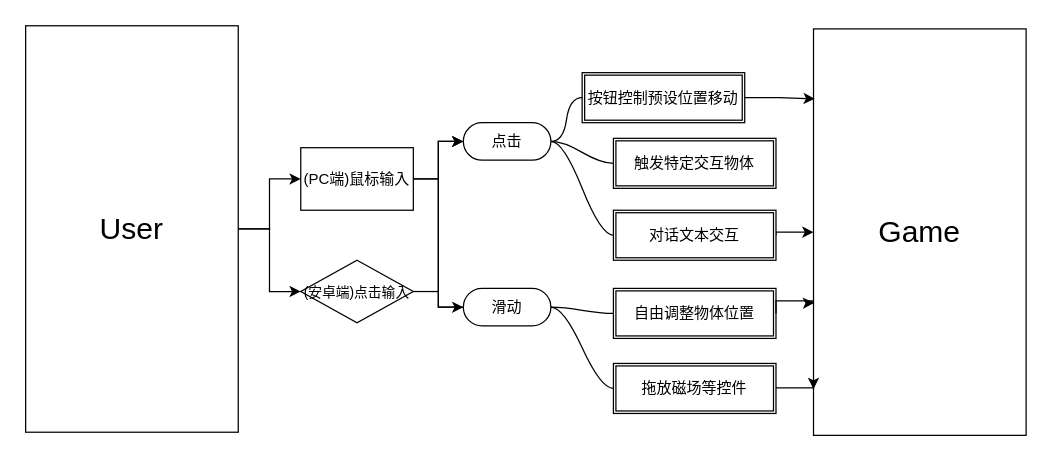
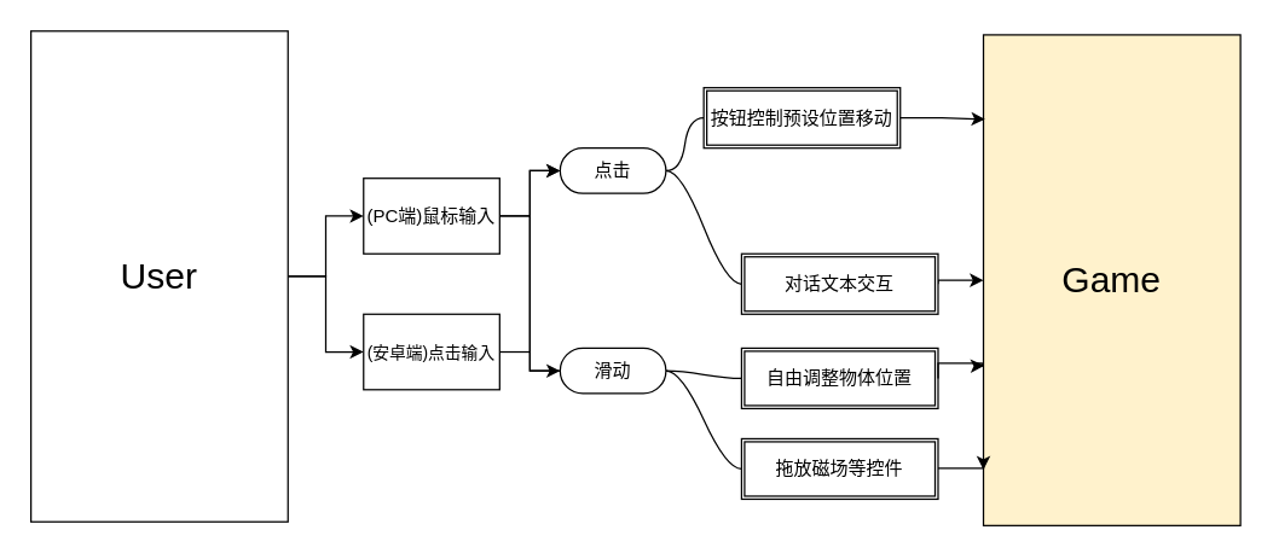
  <mxCell id="0" />
  <mxCell id="1" parent="0" />
  <mxCell id="2" style="edgeStyle=orthogonalEdgeStyle;rounded=0;orthogonalLoop=1;jettySize=auto;html=1;exitX=1;exitY=0.5;exitDx=0;exitDy=0;entryX=0;entryY=0.5;entryDx=0;entryDy=0;" edge="1" parent="1" source="4" target="8"><mxGeometry relative="1" as="geometry" /></mxCell>
  <mxCell id="3" style="edgeStyle=orthogonalEdgeStyle;rounded=0;orthogonalLoop=1;jettySize=auto;html=1;exitX=1;exitY=0.5;exitDx=0;exitDy=0;entryX=0;entryY=0.5;entryDx=0;entryDy=0;" edge="1" parent="1" source="4" target="11"><mxGeometry relative="1" as="geometry" /></mxCell>
  <mxCell id="4" value="(PC端)鼠标输入" style="rounded=0;whiteSpace=wrap;html=1;" vertex="1" parent="1"><mxGeometry x="240" y="117.5" width="90" height="50" as="geometry" /></mxCell>
  <mxCell id="5" style="edgeStyle=entityRelationEdgeStyle;rounded=0;orthogonalLoop=1;jettySize=auto;html=1;startArrow=none;endArrow=none;segment=10;curved=1;sourcePerimeterSpacing=0;targetPerimeterSpacing=0;entryX=0;entryY=0.5;entryDx=0;entryDy=0;" edge="1" parent="1" source="8" target="12"><mxGeometry relative="1" as="geometry" /></mxCell>
- <mxCell id="6" style="edgeStyle=entityRelationEdgeStyle;rounded=0;orthogonalLoop=1;jettySize=auto;html=1;startArrow=none;endArrow=none;segment=10;curved=1;sourcePerimeterSpacing=0;targetPerimeterSpacing=0;entryX=0;entryY=0.5;entryDx=0;entryDy=0;" edge="1" parent="1" source="8" target="14"><mxGeometry relative="1" as="geometry"><mxPoint x="490" y="140" as="targetPoint" /><Array as="points"><mxPoint x="490" y="130" /><mxPoint x="490" y="130" /></Array></mxGeometry></mxCell>
  <mxCell id="7" style="edgeStyle=entityRelationEdgeStyle;rounded=0;orthogonalLoop=1;jettySize=auto;html=1;startArrow=none;endArrow=none;segment=10;curved=1;sourcePerimeterSpacing=0;targetPerimeterSpacing=0;exitX=1;exitY=0.5;exitDx=0;exitDy=0;entryX=0;entryY=0.5;entryDx=0;entryDy=0;" edge="1" parent="1" source="8" target="22"><mxGeometry relative="1" as="geometry" /></mxCell>
  <mxCell id="8" value="点击" style="whiteSpace=wrap;html=1;rounded=1;arcSize=50;align=center;verticalAlign=middle;strokeWidth=1;autosize=1;spacing=4;treeFolding=1;treeMoving=1;newEdgeStyle={&quot;edgeStyle&quot;:&quot;entityRelationEdgeStyle&quot;,&quot;startArrow&quot;:&quot;none&quot;,&quot;endArrow&quot;:&quot;none&quot;,&quot;segment&quot;:10,&quot;curved&quot;:1,&quot;sourcePerimeterSpacing&quot;:0,&quot;targetPerimeterSpacing&quot;:0};" vertex="1" parent="1"><mxGeometry x="370" y="97.5" width="70" height="30" as="geometry" /></mxCell>
  <mxCell id="9" style="edgeStyle=entityRelationEdgeStyle;rounded=0;orthogonalLoop=1;jettySize=auto;html=1;startArrow=none;endArrow=none;segment=10;curved=1;sourcePerimeterSpacing=0;targetPerimeterSpacing=0;entryX=0;entryY=0.5;entryDx=0;entryDy=0;" edge="1" parent="1" source="11" target="13"><mxGeometry relative="1" as="geometry" /></mxCell>
  <mxCell id="10" style="edgeStyle=entityRelationEdgeStyle;rounded=0;orthogonalLoop=1;jettySize=auto;html=1;startArrow=none;endArrow=none;segment=10;curved=1;sourcePerimeterSpacing=0;targetPerimeterSpacing=0;exitX=1;exitY=0.5;exitDx=0;exitDy=0;entryX=0;entryY=0.5;entryDx=0;entryDy=0;" edge="1" parent="1" source="11" target="20"><mxGeometry relative="1" as="geometry" /></mxCell>
  <mxCell id="11" value="滑动" style="whiteSpace=wrap;html=1;rounded=1;arcSize=50;align=center;verticalAlign=middle;strokeWidth=1;autosize=1;spacing=4;treeFolding=1;treeMoving=1;newEdgeStyle={&quot;edgeStyle&quot;:&quot;entityRelationEdgeStyle&quot;,&quot;startArrow&quot;:&quot;none&quot;,&quot;endArrow&quot;:&quot;none&quot;,&quot;segment&quot;:10,&quot;curved&quot;:1,&quot;sourcePerimeterSpacing&quot;:0,&quot;targetPerimeterSpacing&quot;:0};" vertex="1" parent="1"><mxGeometry x="370" y="230" width="70" height="30" as="geometry" /></mxCell>
  <mxCell id="12" value="按钮控制预设位置移动" style="shape=ext;double=1;rounded=0;whiteSpace=wrap;html=1;" vertex="1" parent="1"><mxGeometry x="465" y="57.5" width="130" height="40" as="geometry" /></mxCell>
  <mxCell id="13" value="自由调整物体位置" style="shape=ext;double=1;rounded=0;whiteSpace=wrap;html=1;" vertex="1" parent="1"><mxGeometry x="490" y="230" width="130" height="40" as="geometry" /></mxCell>
- <mxCell id="14" value="触发特定交互物体" style="shape=ext;double=1;rounded=0;whiteSpace=wrap;html=1;" vertex="1" parent="1"><mxGeometry x="490" y="110" width="130" height="40" as="geometry" /></mxCell>
- <mxCell id="15" value="&lt;font style=&quot;font-size: 24px;&quot;&gt;Game&lt;/font&gt;" style="rounded=0;whiteSpace=wrap;html=1;" vertex="1" parent="1"><mxGeometry x="650" y="22.5" width="170" height="325" as="geometry" /></mxCell>
+ <mxCell id="15" value="&lt;font style=&quot;font-size: 24px;&quot;&gt;Game&lt;/font&gt;" style="rounded=0;whiteSpace=wrap;html=1;fillColor=#fff2cc;" vertex="1" parent="1"><mxGeometry x="650" y="22.5" width="170" height="325" as="geometry" /></mxCell>
  <mxCell id="16" style="edgeStyle=orthogonalEdgeStyle;rounded=0;orthogonalLoop=1;jettySize=auto;html=1;exitX=1;exitY=0.5;exitDx=0;exitDy=0;entryX=0;entryY=0.5;entryDx=0;entryDy=0;" edge="1" parent="1" source="18" target="4"><mxGeometry relative="1" as="geometry" /></mxCell>
  <mxCell id="17" style="edgeStyle=orthogonalEdgeStyle;rounded=0;orthogonalLoop=1;jettySize=auto;html=1;exitX=1;exitY=0.5;exitDx=0;exitDy=0;entryX=0;entryY=0.5;entryDx=0;entryDy=0;" edge="1" parent="1" source="18" target="25"><mxGeometry relative="1" as="geometry" /></mxCell>
  <mxCell id="18" value="&lt;font style=&quot;font-size: 24px;&quot;&gt;User&lt;/font&gt;" style="rounded=0;whiteSpace=wrap;html=1;" vertex="1" parent="1"><mxGeometry x="20" y="20" width="170" height="325" as="geometry" /></mxCell>
  <mxCell id="19" style="edgeStyle=orthogonalEdgeStyle;rounded=0;orthogonalLoop=1;jettySize=auto;html=1;entryX=0.006;entryY=0.172;entryDx=0;entryDy=0;entryPerimeter=0;" edge="1" parent="1" source="12" target="15"><mxGeometry relative="1" as="geometry" /></mxCell>
  <mxCell id="20" value="拖放磁场等控件" style="shape=ext;double=1;rounded=0;whiteSpace=wrap;html=1;" vertex="1" parent="1"><mxGeometry x="490" y="290" width="130" height="40" as="geometry" /></mxCell>
  <mxCell id="21" style="edgeStyle=orthogonalEdgeStyle;rounded=0;orthogonalLoop=1;jettySize=auto;html=1;exitX=1;exitY=0.5;exitDx=0;exitDy=0;" edge="1" parent="1" source="22"><mxGeometry relative="1" as="geometry"><mxPoint x="650" y="185" as="targetPoint" /><Array as="points"><mxPoint x="620" y="185" /></Array></mxGeometry></mxCell>
  <mxCell id="22" value="对话文本交互" style="shape=ext;double=1;rounded=0;whiteSpace=wrap;html=1;" vertex="1" parent="1"><mxGeometry x="490" y="167.5" width="130" height="40" as="geometry" /></mxCell>
  <mxCell id="23" style="edgeStyle=orthogonalEdgeStyle;rounded=0;orthogonalLoop=1;jettySize=auto;html=1;exitX=0;exitY=0.5;exitDx=0;exitDy=0;entryX=0;entryY=0.5;entryDx=0;entryDy=0;" edge="1" parent="1" source="11" target="8"><mxGeometry relative="1" as="geometry" /></mxCell>
  <mxCell id="24" style="edgeStyle=orthogonalEdgeStyle;rounded=0;orthogonalLoop=1;jettySize=auto;html=1;exitX=1;exitY=0.5;exitDx=0;exitDy=0;endArrow=none;startFill=0;" edge="1" parent="1" source="25"><mxGeometry relative="1" as="geometry"><mxPoint x="350" y="233" as="targetPoint" /></mxGeometry></mxCell>
- <mxCell id="25" value="&lt;font style=&quot;font-size: 11px;&quot;&gt;(安卓端)点击输入&lt;/font&gt;" style="rhombus;whiteSpace=wrap;html=1;" vertex="1" parent="1"><mxGeometry x="240" y="207.5" width="90" height="50" as="geometry" /></mxCell>
+ <mxCell id="25" value="&lt;font style=&quot;font-size: 11px;&quot;&gt;(安卓端)点击输入&lt;/font&gt;" style="rounded=0;whiteSpace=wrap;html=1;" vertex="1" parent="1"><mxGeometry x="240" y="207.5" width="90" height="50" as="geometry" /></mxCell>
  <mxCell id="26" style="edgeStyle=orthogonalEdgeStyle;rounded=0;orthogonalLoop=1;jettySize=auto;html=1;exitX=1;exitY=0.5;exitDx=0;exitDy=0;entryX=0.003;entryY=0.674;entryDx=0;entryDy=0;entryPerimeter=0;" edge="1" parent="1" source="13" target="15"><mxGeometry relative="1" as="geometry"><Array as="points"><mxPoint x="620" y="240" /><mxPoint x="649" y="240" /><mxPoint x="649" y="242" /></Array></mxGeometry></mxCell>
  <mxCell id="27" style="edgeStyle=orthogonalEdgeStyle;rounded=0;orthogonalLoop=1;jettySize=auto;html=1;exitX=1;exitY=0.5;exitDx=0;exitDy=0;entryX=-0.002;entryY=0.333;entryDx=0;entryDy=0;entryPerimeter=0;" edge="1" parent="1"><mxGeometry relative="1" as="geometry"><mxPoint x="620" y="309.5" as="sourcePoint" /><mxPoint x="650" y="310.5" as="targetPoint" /></mxGeometry></mxCell>
